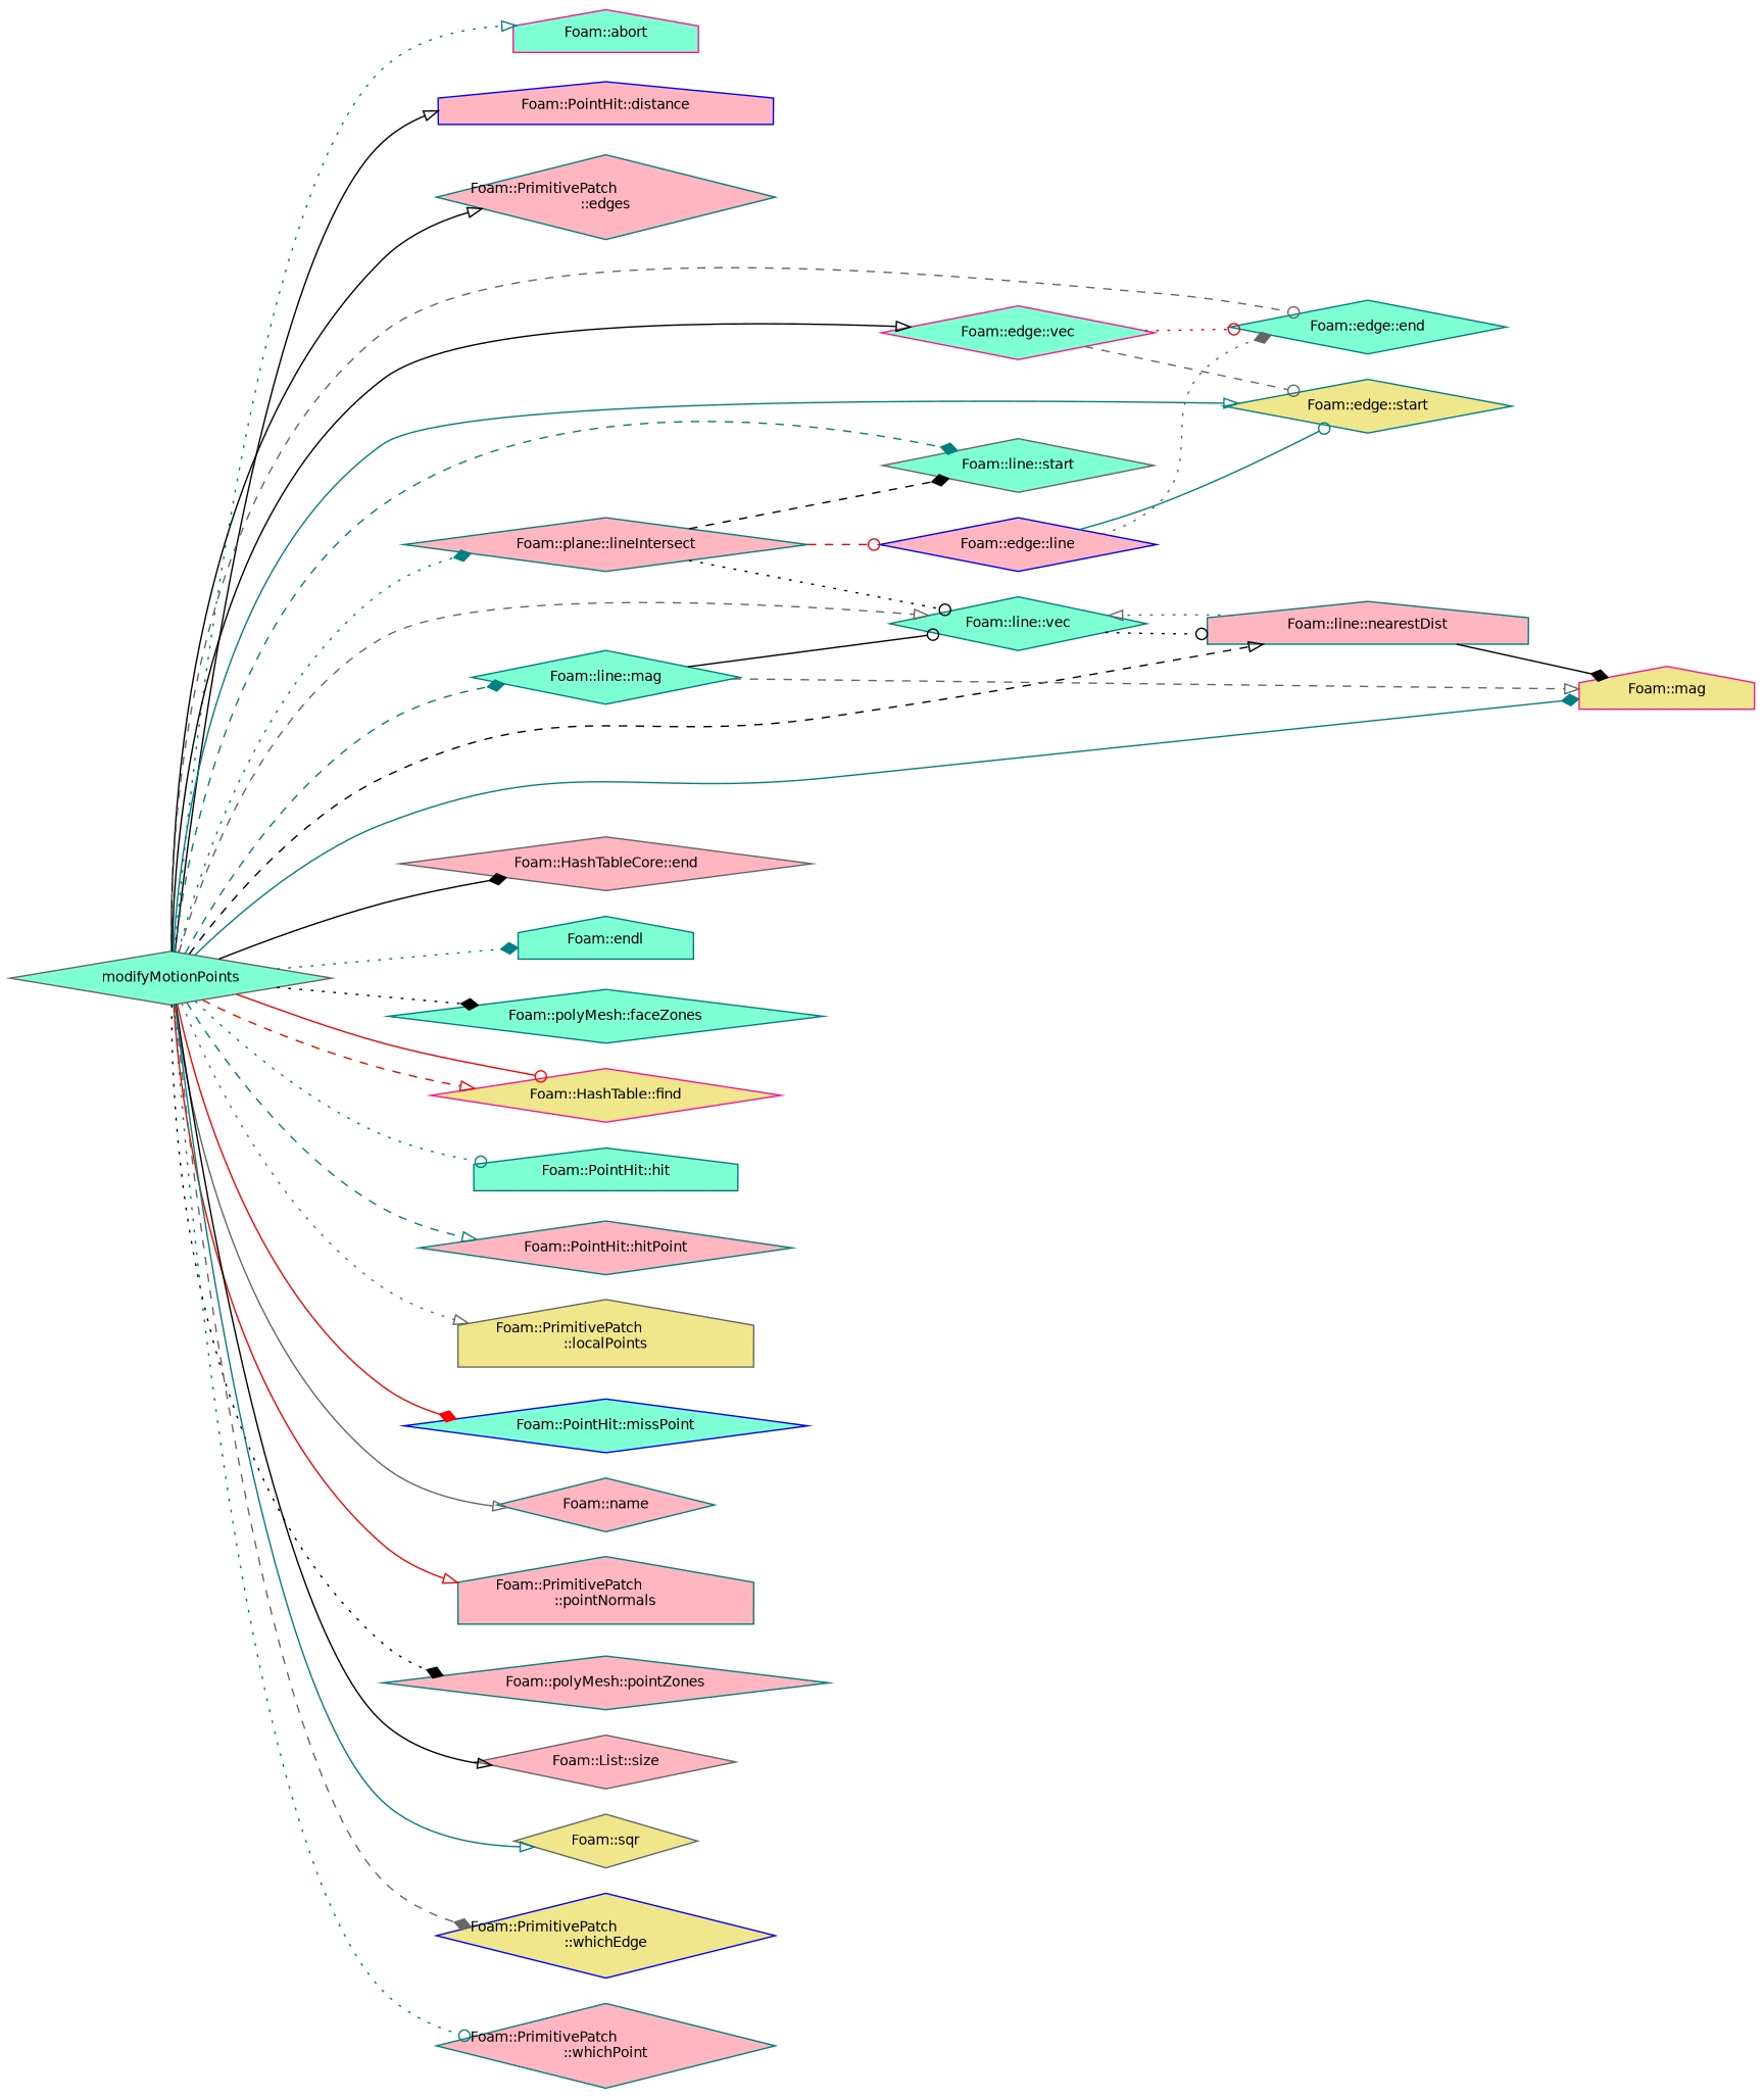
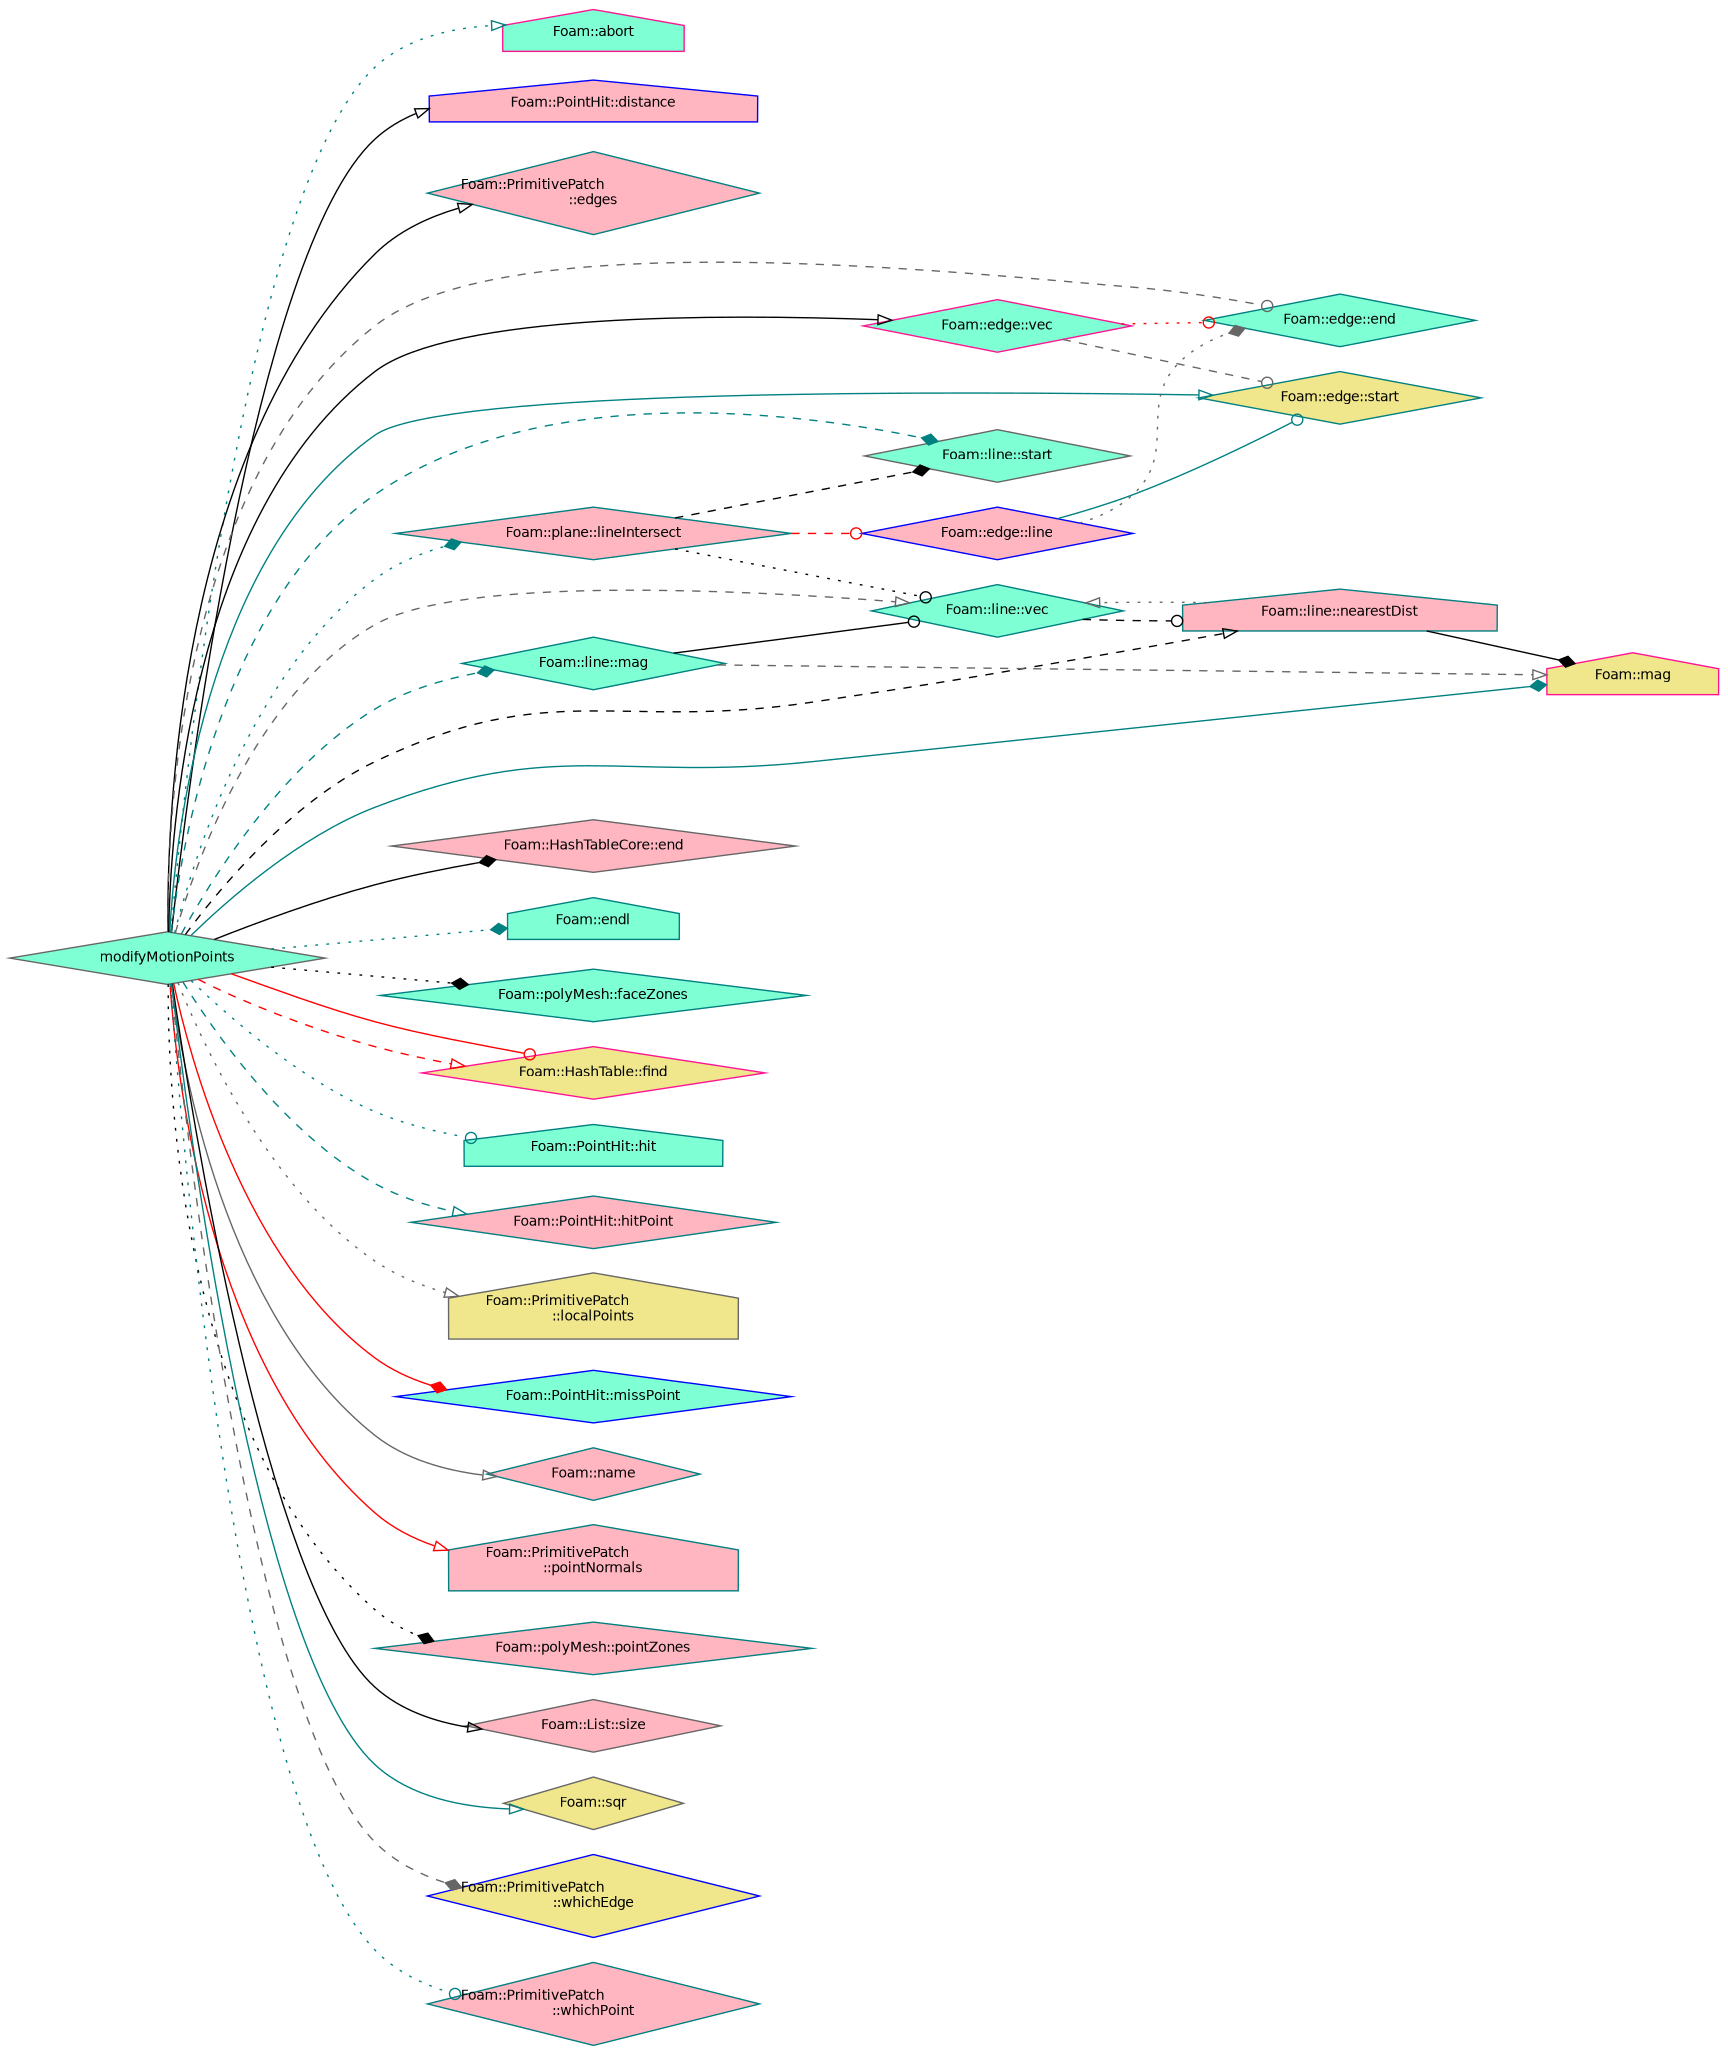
  digraph {
    rankdir=LR
    node [color=teal fillcolor=lightpink fontname=Helvetica fontsize=10 shape=diamond style=filled]
    edge [arrowhead=onormal color=black fontname=Helvetica fontsize=10 labelfontname=Helvetica labelfontsize=10 style=solid]
    n1 [color=gray40 fillcolor=aquamarine fontcolor=black height=0.2 label=modifyMotionPoints width=0.4]
    n2 [color=deeppink fillcolor=aquamarine height=0.2 label="Foam::abort" shape=house width=0.4]
    n3 [color=blue height=0.2 label="Foam::PointHit::distance" shape=house width=0.4]
    n4 [height=0.2 label="Foam::PrimitivePatch\l::edges" width=0.4]
    n5 [fillcolor=aquamarine height=0.2 label="Foam::edge::end" width=0.4]
    n6 [color=gray40 height=0.2 label="Foam::HashTableCore::end" width=0.4]
    n7 [fillcolor=aquamarine height=0.2 label="Foam::endl" shape=house width=0.4]
    n8 [fillcolor=aquamarine height=0.2 label="Foam::polyMesh::faceZones" width=0.4]
    n9 [color=deeppink fillcolor=khaki height=0.2 label="Foam::HashTable::find" width=0.4]
    n10 [fillcolor=aquamarine height=0.2 label="Foam::PointHit::hit" shape=house width=0.4]
    n11 [height=0.2 label="Foam::PointHit::hitPoint" width=0.4]
    n12 [fillcolor=khaki height=0.2 label="Foam::edge::start" width=0.4]
    n13 [height=0.2 label="Foam::plane::lineIntersect" width=0.4]
    n14 [color=gray40 fillcolor=aquamarine height=0.2 label="Foam::line::start" width=0.4]
    n15 [fillcolor=aquamarine height=0.2 label="Foam::line::vec" width=0.4]
    n16 [height=0.2 label="Foam::line::nearestDist" shape=house width=0.4]
    n17 [color=deeppink fillcolor=khaki height=0.2 label="Foam::mag" shape=house width=0.4]
    n18 [color=gray40 fillcolor=khaki height=0.2 label="Foam::PrimitivePatch\l::localPoints" shape=house width=0.4]
    n19 [fillcolor=aquamarine height=0.2 label="Foam::line::mag" width=0.4]
    n20 [color=blue fillcolor=aquamarine height=0.2 label="Foam::PointHit::missPoint" width=0.4]
    n21 [height=0.2 label="Foam::name" width=0.4]
    n22 [height=0.2 label="Foam::PrimitivePatch\l::pointNormals" shape=house width=0.4]
    n23 [height=0.2 label="Foam::polyMesh::pointZones" width=0.4]
    n24 [color=gray40 height=0.2 label="Foam::List::size" width=0.4]
    n25 [color=gray40 fillcolor=khaki height=0.2 label="Foam::sqr" width=0.4]
    n26 [color=deeppink fillcolor=aquamarine height=0.2 label="Foam::edge::vec" width=0.4]
    n27 [color=blue fillcolor=khaki height=0.2 label="Foam::PrimitivePatch\l::whichEdge" width=0.4]
    n28 [height=0.2 label="Foam::PrimitivePatch\l::whichPoint" width=0.4]
    n29 [color=blue height=0.2 label="Foam::edge::line" width=0.4]
    n1 -> n2 [color=teal style=dotted]
    n1 -> n3
    n1 -> n4
    n1 -> n5 [arrowhead=odot color=gray40 style=dashed]
    n1 -> n6 [arrowhead=diamond]
    n1 -> n7 [arrowhead=diamond color=teal style=dotted]
    n1 -> n8 [arrowhead=diamond style=dotted]
    n1 -> n9 [color=red style=dashed]
    n1 -> n9 [arrowhead=odot color=red]
    n1 -> n10 [arrowhead=odot color=teal style=dotted]
    n1 -> n11 [color=teal style=dashed]
    n1 -> n12 [color=teal]
    n1 -> n13 [arrowhead=diamond color=teal style=dotted]
    n1 -> n14 [arrowhead=diamond color=teal style=dashed]
    n1 -> n15 [color=gray40 style=dashed]
    n1 -> n16 [style=dashed]
    n1 -> n17 [arrowhead=diamond color=teal]
    n1 -> n18 [color=gray40 style=dotted]
    n1 -> n19 [arrowhead=diamond color=teal style=dashed]
    n1 -> n20 [arrowhead=diamond color=red]
    n1 -> n21 [color=gray40]
    n1 -> n22 [color=red]
    n1 -> n23 [arrowhead=diamond style=dotted]
    n1 -> n24
    n1 -> n25 [color=teal]
    n1 -> n26
    n1 -> n27 [arrowhead=diamond color=gray40 style=dashed]
    n1 -> n28 [arrowhead=odot color=teal style=dotted]
    n13 -> n14 [arrowhead=diamond style=dashed]
    n13 -> n15 [arrowhead=odot style=dotted]
    n13 -> n29 [arrowhead=odot color=red style=dashed]
-   n15 -> n16 [arrowhead=odot style=dotted]
+   n15 -> n16 [arrowhead=odot style=dashed]
    n16 -> n15 [color=gray40 style=dotted]
    n16 -> n17 [arrowhead=diamond]
    n19 -> n15 [arrowhead=odot]
    n19 -> n17 [color=gray40 style=dashed]
    n26 -> n5 [arrowhead=odot color=red style=dotted]
    n26 -> n12 [arrowhead=odot color=gray40 style=dashed]
    n29 -> n5 [arrowhead=diamond color=gray40 style=dotted]
    n29 -> n12 [arrowhead=odot color=teal]
  }
